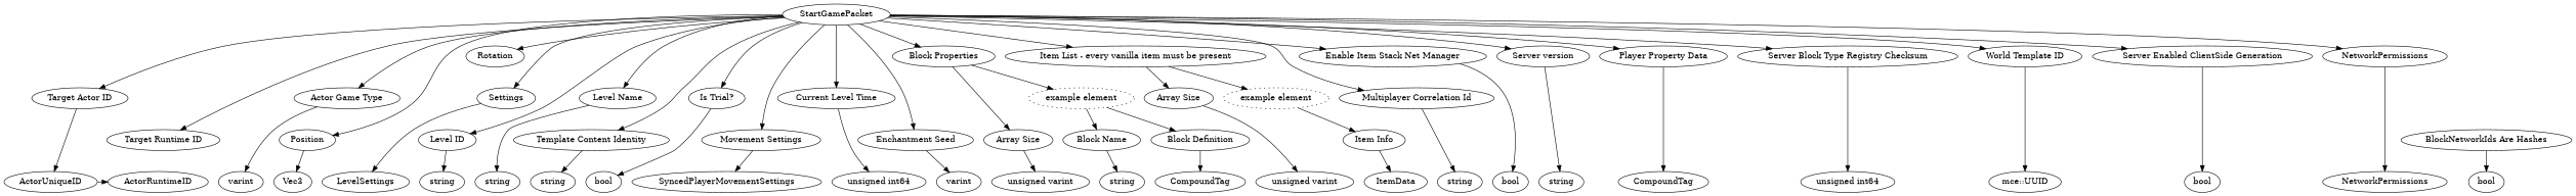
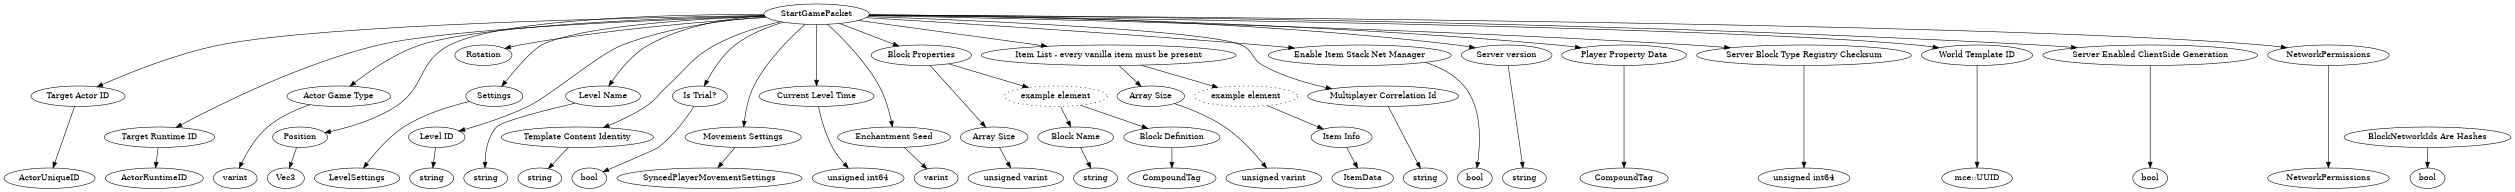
  digraph {
    fontname="DejaVu Serif"
    rankdir=TB
    node [fontname="DejaVu Serif"]
    edge [fontname="DejaVu Serif"]
    n1 [label=ActorUniqueID]
    n2 [label=ActorRuntimeID]
    n3 [label=varint]
    n4 [label=Vec3]
    n5 [label=LevelSettings]
    n6 [label=string]
    n7 [label=string]
    n8 [label=string]
    n9 [label=bool]
    n10 [label=SyncedPlayerMovementSettings]
    n11 [label="unsigned int64"]
    n12 [label=varint]
    n13 [label="unsigned varint"]
    n14 [label=string]
    n15 [label=CompoundTag]
    n16 [label="unsigned varint"]
    n17 [label=ItemData]
    n18 [label=string]
    n19 [label=bool]
    n20 [label=string]
    n21 [label=CompoundTag]
    n22 [label="unsigned int64"]
    n23 [label="mce::UUID"]
    n24 [label=bool]
    n25 [label=bool]
    n26 [label=NetworkPermissions]
    n27 [label=StartGamePacket]
    n28 [label="Target Actor ID"]
    n29 [label="Target Runtime ID"]
    n30 [label="Actor Game Type"]
    n31 [label=Position]
    n32 [label=Rotation]
    n33 [label=Settings]
    n34 [label="Level ID"]
    n35 [label="Level Name"]
    n36 [label="Template Content Identity"]
    n37 [label="Is Trial?"]
    n38 [label="Movement Settings"]
    n39 [label="Current Level Time"]
    n40 [label="Enchantment Seed"]
    n41 [label="Block Properties"]
    n42 [label="Item List - every vanilla item must be present"]
    n43 [label="Multiplayer Correlation Id"]
    n44 [label="Enable Item Stack Net Manager"]
    n45 [label="Server version"]
    n46 [label="Player Property Data"]
    n47 [label="Server Block Type Registry Checksum"]
    n48 [label="World Template ID"]
    n49 [label="Server Enabled ClientSide Generation"]
    n50 [label=NetworkPermissions]
    n51 [label="Array Size"]
    n52 [label="example element" style=dotted]
    n53 [label="Array Size"]
    n54 [label="example element" style=dotted]
    n55 [label="BlockNetworkIds Are Hashes"]
    n56 [label="Block Name"]
    n57 [label="Block Definition"]
    n58 [label="Item Info"]
    subgraph sub_1 {
      rank=max
      n1
      n2
      n3
      n4
      n5
      n6
      n7
      n8
      n9
      n10
      n11
      n12
      n13
      n14
      n15
      n16
      n17
      n18
      n19
      n20
      n21
      n22
      n23
      n24
      n25
      n26
    }
    n27 -> n28
    n27 -> n29
    n27 -> n30
    n27 -> n31
    n27 -> n32
    n27 -> n33
    n27 -> n34
    n27 -> n35
    n27 -> n36
    n27 -> n37
    n27 -> n38
    n27 -> n39
    n27 -> n40
    n27 -> n41
    n27 -> n42
    n27 -> n43
    n27 -> n44
    n27 -> n45
    n27 -> n46
    n27 -> n47
    n27 -> n48
    n27 -> n49
    n27 -> n50
    n28 -> n1
-   n1 -> n2
+   n29 -> n2
    n30 -> n3
    n31 -> n4
    n33 -> n5
    n34 -> n6
    n35 -> n7
    n36 -> n8
    n37 -> n9
    n38 -> n10
    n39 -> n11
    n40 -> n12
    n41 -> n51
    n41 -> n52
    n42 -> n53
    n42 -> n54
    n43 -> n18
    n44 -> n19
    n45 -> n20
    n46 -> n21
    n47 -> n22
    n48 -> n23
    n49 -> n24
    n50 -> n26
    n51 -> n13
    n52 -> n56
    n52 -> n57
    n53 -> n16
    n54 -> n58
    n55 -> n25
    n56 -> n14
    n57 -> n15
    n58 -> n17
  }
